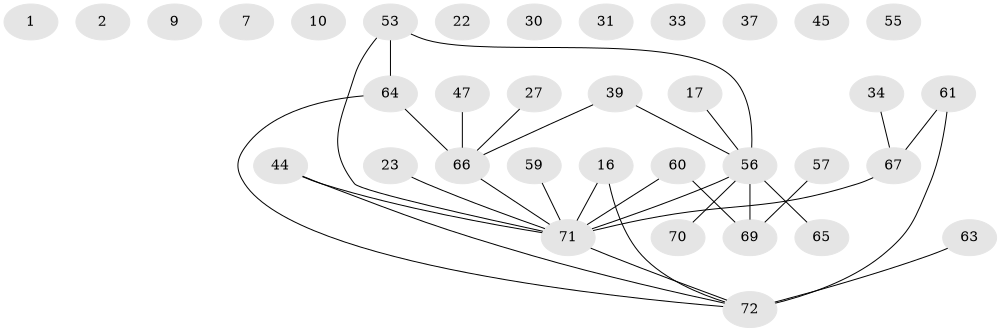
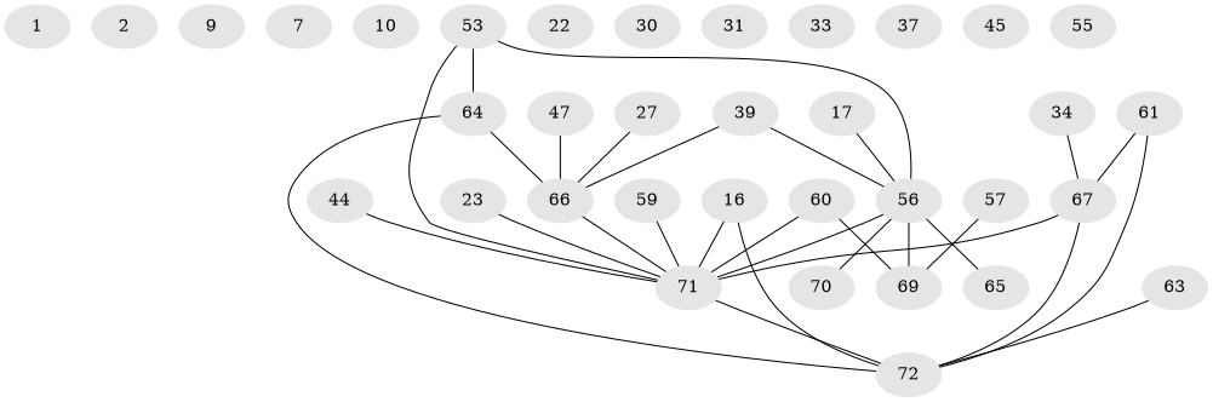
  graph {
    node [color=gray90 style=filled]
    1
    2
    n3 [label=9]
    7
    10
    16 [super="+14"]
    71 [super="+29+68+50"]
    72 [super="+38+5+43+62+13"]
    56 [super="+40+48+26+36"]
    65
    69 [super="+51"]
    70
    17
    22
    23
    66 [super="+18+28+42"]
    27
    30
    31
    33
    34
    67
    37
    39 [super="+8"]
    44
    45
    47
    53 [super="+41"]
    64 [super="+46"]
    55
    57
    59
    60
    61
    63 [super="+54"]
    16 -- 71
    16 -- 72
    71 -- 72 [weight=2]
    56 -- 71 [weight=6]
    56 -- 65
    56 -- 69 [weight=3]
    56 -- 70
    17 -- 56
    23 -- 71
    66 -- 71 [weight=4]
    27 -- 66
    34 -- 67
    67 -- 71 [weight=3]
    39 -- 56
    39 -- 66
    44 -- 71 [weight=2]
-   44 -- 72
+   67 -- 72
    47 -- 66
    53 -- 71 [weight=2]
    53 -- 56
    53 -- 64 [weight=2]
    64 -- 72 [weight=2]
    64 -- 66 [weight=2]
    57 -- 69
    59 -- 71
    60 -- 71
    60 -- 69
    61 -- 72
    61 -- 67
    63 -- 72 [weight=4]
  }
